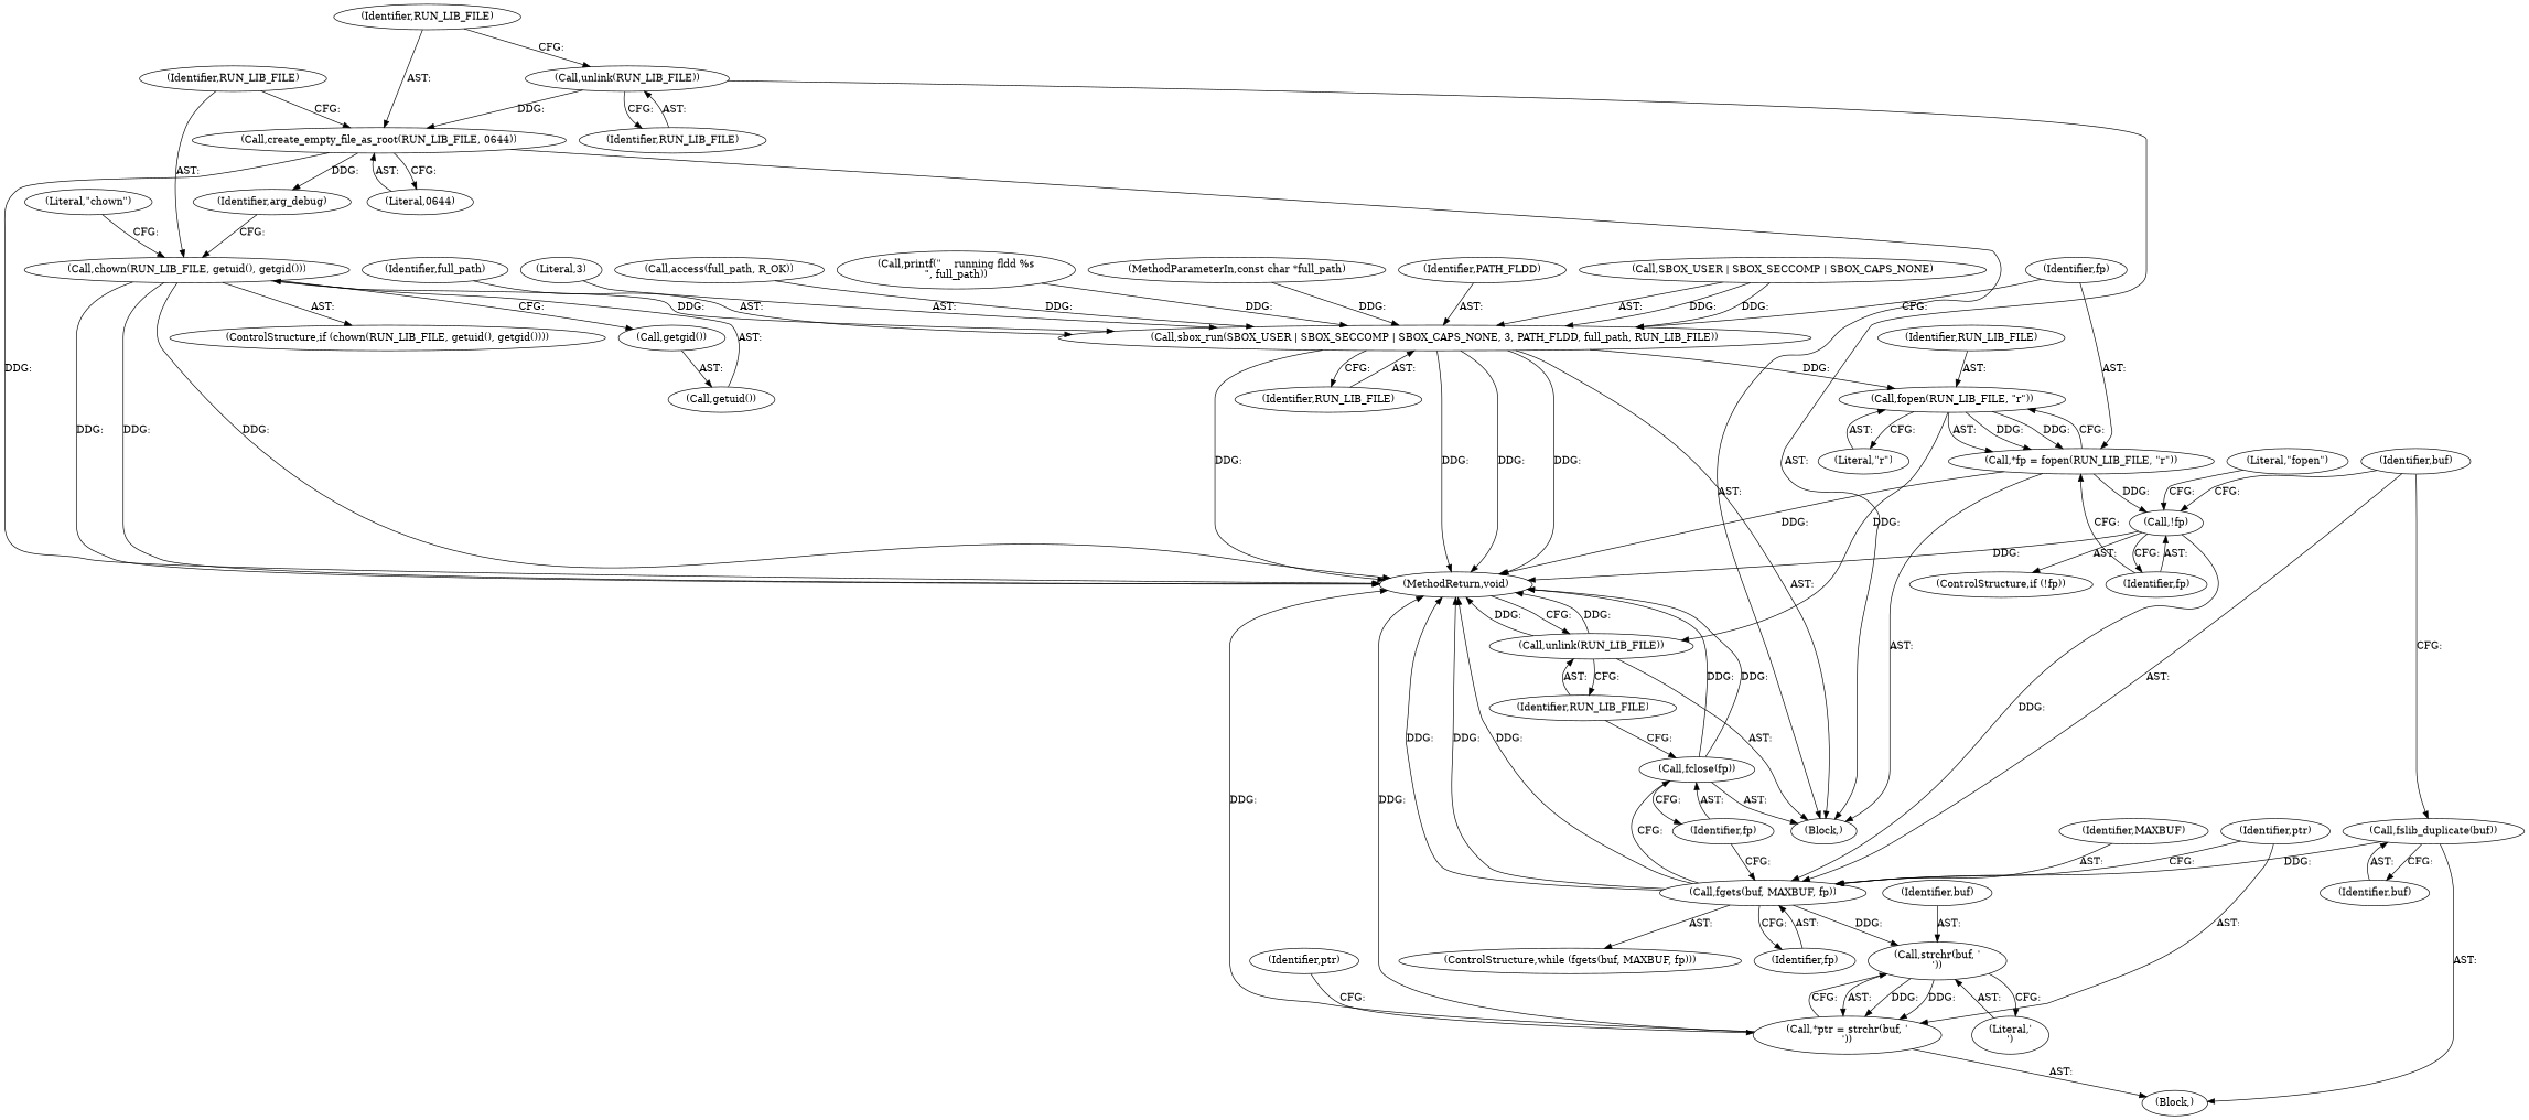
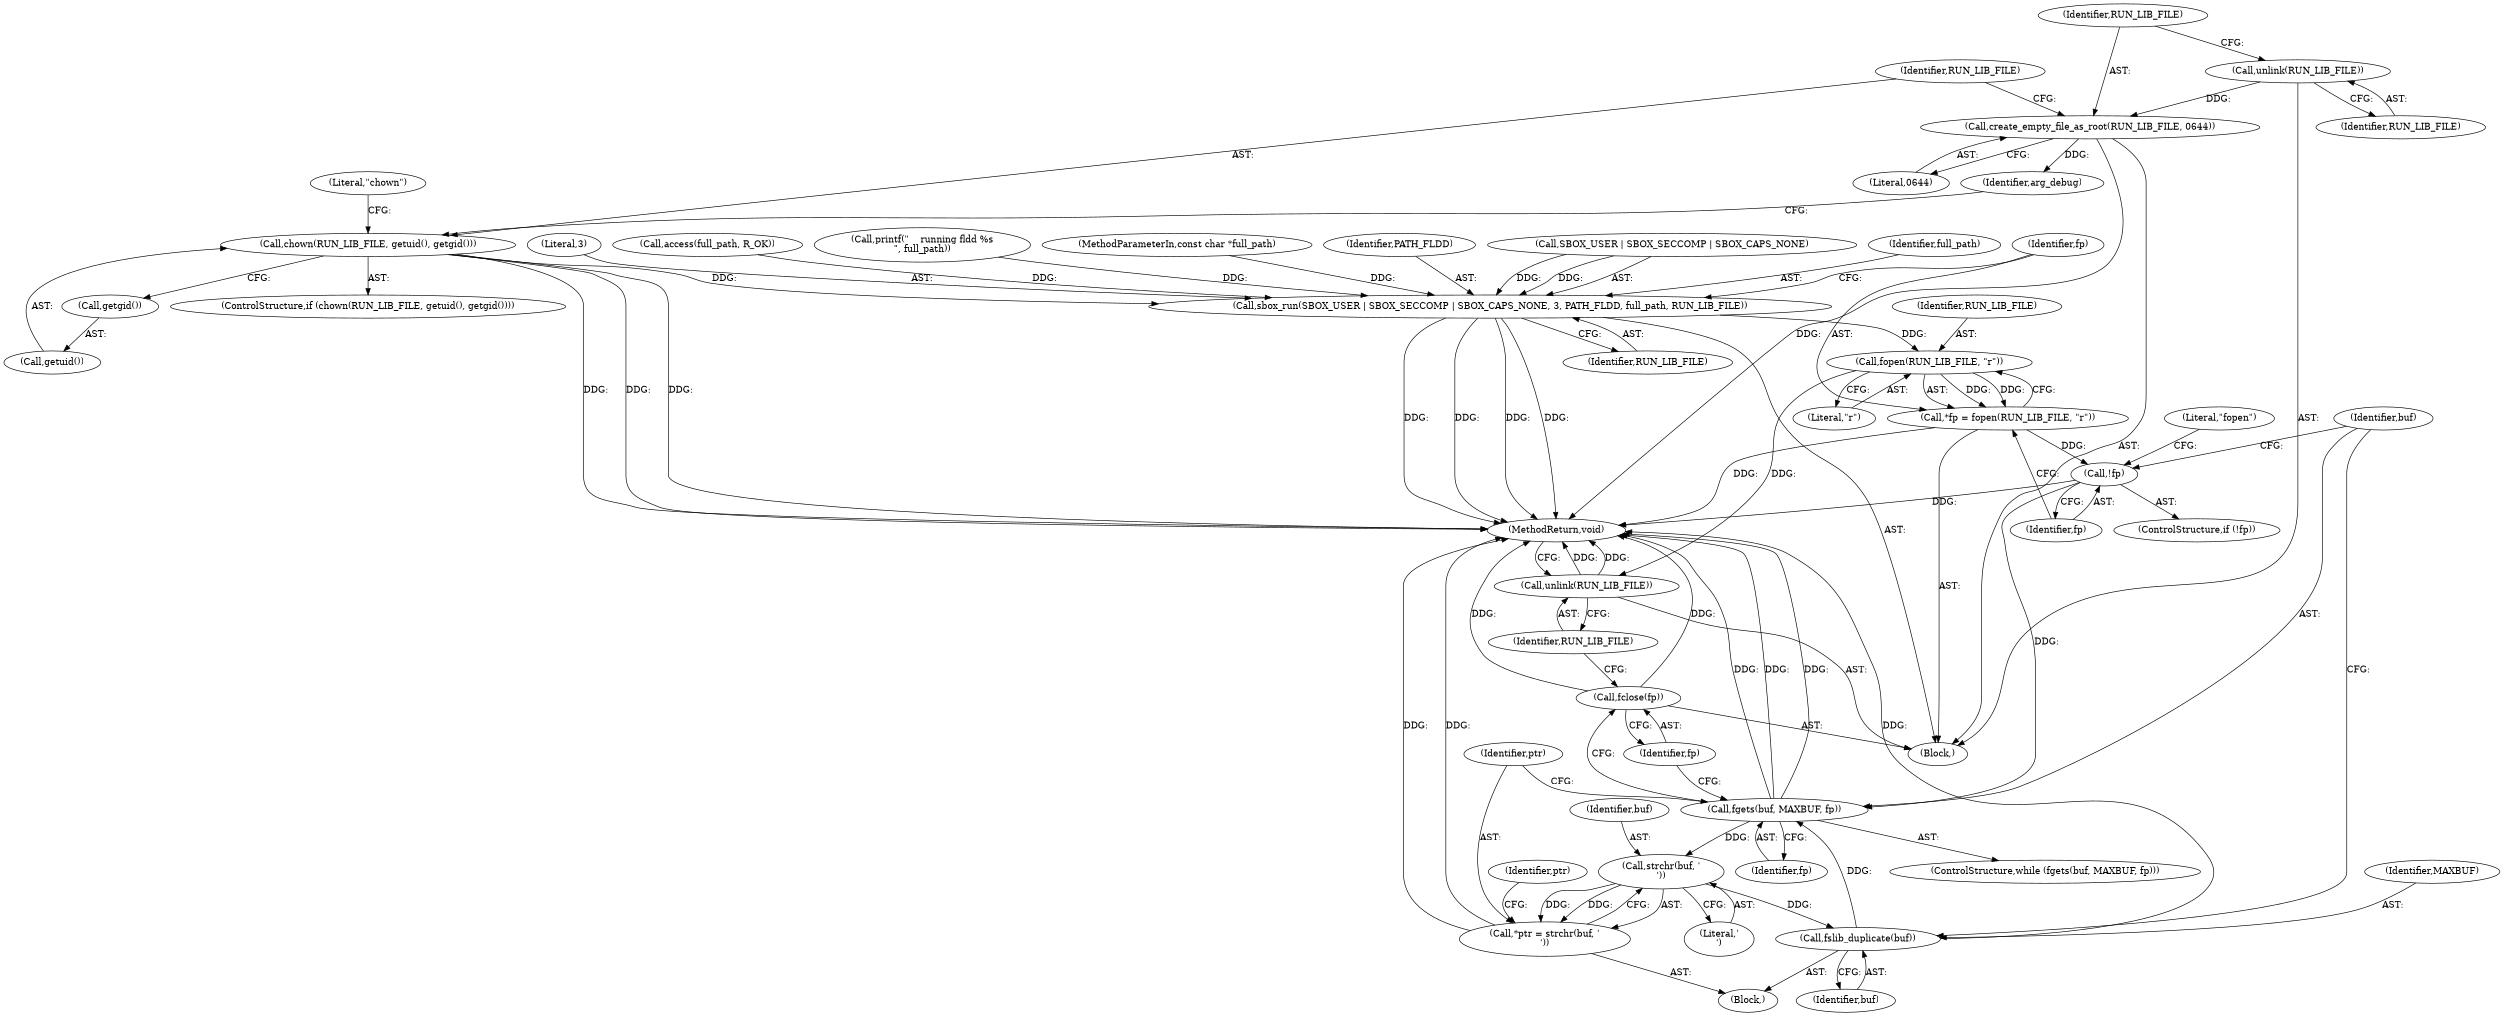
  digraph {
    n1 [label="(Call,chown(RUN_LIB_FILE, getuid(), getgid()))"]
    n2 [label="(Call,sbox_run(SBOX_USER | SBOX_SECCOMP | SBOX_CAPS_NONE, 3, PATH_FLDD, full_path, RUN_LIB_FILE))"]
    n3 [label="(Call,getgid())"]
    n4 [label="(MethodReturn,void)"]
    n5 [label="(ControlStructure,if (chown(RUN_LIB_FILE, getuid(), getgid())))"]
    n6 [label="(Block,)"]
    n7 [label="(Call,fopen(RUN_LIB_FILE, \"r\"))"]
    n8 [label="(Identifier,RUN_LIB_FILE)"]
    n9 [label="(Call,getuid())"]
    n10 [label="(Call,unlink(RUN_LIB_FILE))"]
    n11 [label="(Call,create_empty_file_as_root(RUN_LIB_FILE, 0644))"]
    n12 [label="(Literal,0644)"]
    n13 [label="(Identifier,arg_debug)"]
    n14 [label="(Call,unlink(RUN_LIB_FILE))"]
    n15 [label="(Identifier,RUN_LIB_FILE)"]
    n16 [label="(Call,*fp = fopen(RUN_LIB_FILE, \"r\"))"]
    n17 [label="(Literal,\"r\")"]
    n18 [label="(Call,!fp)"]
    n19 [label="(Identifier,RUN_LIB_FILE)"]
    n20 [label="(Call,fgets(buf, MAXBUF, fp))"]
    n21 [label="(ControlStructure,if (!fp))"]
    n22 [label="(Identifier,fp)"]
    n23 [label="(Call,strchr(buf, '\n'))"]
    n24 [label="(Call,fclose(fp))"]
    n25 [label="(Identifier,fp)"]
    n26 [label="(ControlStructure,while (fgets(buf, MAXBUF, fp)))"]
    n27 [label="(Call,*ptr = strchr(buf, '\n'))"]
    n28 [label="(Call,fslib_duplicate(buf))"]
    n29 [label="(Literal,'\n')"]
    n30 [label="(Identifier,fp)"]
    n31 [label="(Block,)"]
    n32 [label="(Identifier,buf)"]
    n33 [label="(Identifier,fp)"]
    n34 [label="(Identifier,ptr)"]
    n35 [label="(Identifier,MAXBUF)"]
    n36 [label="(Literal,3)"]
    n37 [label="(Identifier,RUN_LIB_FILE)"]
    n38 [label="(Call,access(full_path, R_OK))"]
    n39 [label="(Identifier,RUN_LIB_FILE)"]
    n40 [label="(Call,printf(\"    running fldd %s\n\", full_path))"]
    n41 [label="(Identifier,buf)"]
    n42 [label="(MethodParameterIn,const char *full_path)"]
    n43 [label="(Identifier,PATH_FLDD)"]
    n44 [label="(Identifier,RUN_LIB_FILE)"]
    n45 [label="(Literal,\"chown\")"]
    n46 [label="(Literal,\"fopen\")"]
    n47 [label="(Identifier,buf)"]
    n48 [label="(Call,SBOX_USER | SBOX_SECCOMP | SBOX_CAPS_NONE)"]
    n49 [label="(Identifier,full_path)"]
    n50 [label="(Identifier,ptr)"]
    n1 -> n2 [label="DDG: "]
    n1 -> n3 [label="CFG: "]
    n1 -> n4 [label="DDG: "]
    n1 -> n4 [label="DDG: "]
    n1 -> n4 [label="DDG: "]
    n1 -> n5 [label="AST: "]
    n2 -> n4 [label="DDG: "]
    n2 -> n4 [label="DDG: "]
    n2 -> n4 [label="DDG: "]
    n2 -> n4 [label="DDG: "]
    n2 -> n6 [label="AST: "]
    n2 -> n7 [label="DDG: "]
    n2 -> n8 [label="CFG: "]
    n3 -> n9 [label="AST: "]
    n4 -> n10 [label="CFG: "]
    n7 -> n10 [label="DDG: "]
    n7 -> n16 [label="AST: "]
    n7 -> n16 [label="DDG: "]
    n7 -> n16 [label="DDG: "]
    n7 -> n17 [label="CFG: "]
    n8 -> n2 [label="AST: "]
    n9 -> n1 [label="AST: "]
    n10 -> n4 [label="DDG: "]
    n10 -> n4 [label="DDG: "]
    n10 -> n6 [label="AST: "]
    n10 -> n19 [label="CFG: "]
    n11 -> n4 [label="DDG: "]
    n11 -> n6 [label="AST: "]
    n11 -> n12 [label="CFG: "]
    n11 -> n13 [label="DDG: "]
    n12 -> n11 [label="AST: "]
    n13 -> n1 [label="CFG: "]
    n14 -> n6 [label="AST: "]
    n14 -> n11 [label="DDG: "]
    n14 -> n15 [label="CFG: "]
    n15 -> n14 [label="AST: "]
    n16 -> n4 [label="DDG: "]
    n16 -> n6 [label="AST: "]
    n16 -> n7 [label="CFG: "]
    n16 -> n18 [label="DDG: "]
    n17 -> n7 [label="AST: "]
    n18 -> n4 [label="DDG: "]
    n18 -> n20 [label="DDG: "]
    n18 -> n21 [label="AST: "]
    n18 -> n22 [label="CFG: "]
    n19 -> n10 [label="AST: "]
    n19 -> n24 [label="CFG: "]
    n20 -> n4 [label="DDG: "]
    n20 -> n4 [label="DDG: "]
    n20 -> n4 [label="DDG: "]
    n20 -> n23 [label="DDG: "]
    n20 -> n24 [label="CFG: "]
    n20 -> n25 [label="CFG: "]
    n20 -> n26 [label="AST: "]
    n22 -> n16 [label="CFG: "]
    n22 -> n18 [label="AST: "]
    n23 -> n27 [label="AST: "]
    n23 -> n27 [label="DDG: "]
    n23 -> n27 [label="DDG: "]
+   n23 -> n28 [label="DDG: "]
    n23 -> n29 [label="CFG: "]
    n24 -> n4 [label="DDG: "]
    n24 -> n4 [label="DDG: "]
    n24 -> n6 [label="AST: "]
    n24 -> n30 [label="CFG: "]
    n25 -> n20 [label="AST: "]
    n27 -> n4 [label="DDG: "]
    n27 -> n4 [label="DDG: "]
    n27 -> n23 [label="CFG: "]
    n27 -> n31 [label="AST: "]
+   n28 -> n4 [label="DDG: "]
    n28 -> n20 [label="DDG: "]
    n28 -> n31 [label="AST: "]
    n28 -> n32 [label="CFG: "]
    n29 -> n23 [label="AST: "]
    n30 -> n20 [label="CFG: "]
    n30 -> n24 [label="AST: "]
    n32 -> n28 [label="AST: "]
    n33 -> n2 [label="CFG: "]
    n33 -> n16 [label="AST: "]
    n34 -> n27 [label="CFG: "]
-   n35 -> n20 [label="AST: "]
+   n35 -> n28 [label="AST: "]
    n36 -> n2 [label="AST: "]
    n37 -> n11 [label="AST: "]
    n37 -> n14 [label="CFG: "]
    n38 -> n2 [label="DDG: "]
    n39 -> n7 [label="AST: "]
    n40 -> n2 [label="DDG: "]
    n41 -> n18 [label="CFG: "]
    n41 -> n20 [label="AST: "]
    n41 -> n28 [label="CFG: "]
    n42 -> n2 [label="DDG: "]
    n43 -> n2 [label="AST: "]
    n44 -> n1 [label="AST: "]
    n44 -> n11 [label="CFG: "]
    n45 -> n1 [label="CFG: "]
    n46 -> n18 [label="CFG: "]
    n47 -> n23 [label="AST: "]
    n48 -> n2 [label="AST: "]
    n48 -> n2 [label="DDG: "]
    n48 -> n2 [label="DDG: "]
    n49 -> n2 [label="AST: "]
    n50 -> n20 [label="CFG: "]
    n50 -> n27 [label="AST: "]
  }
